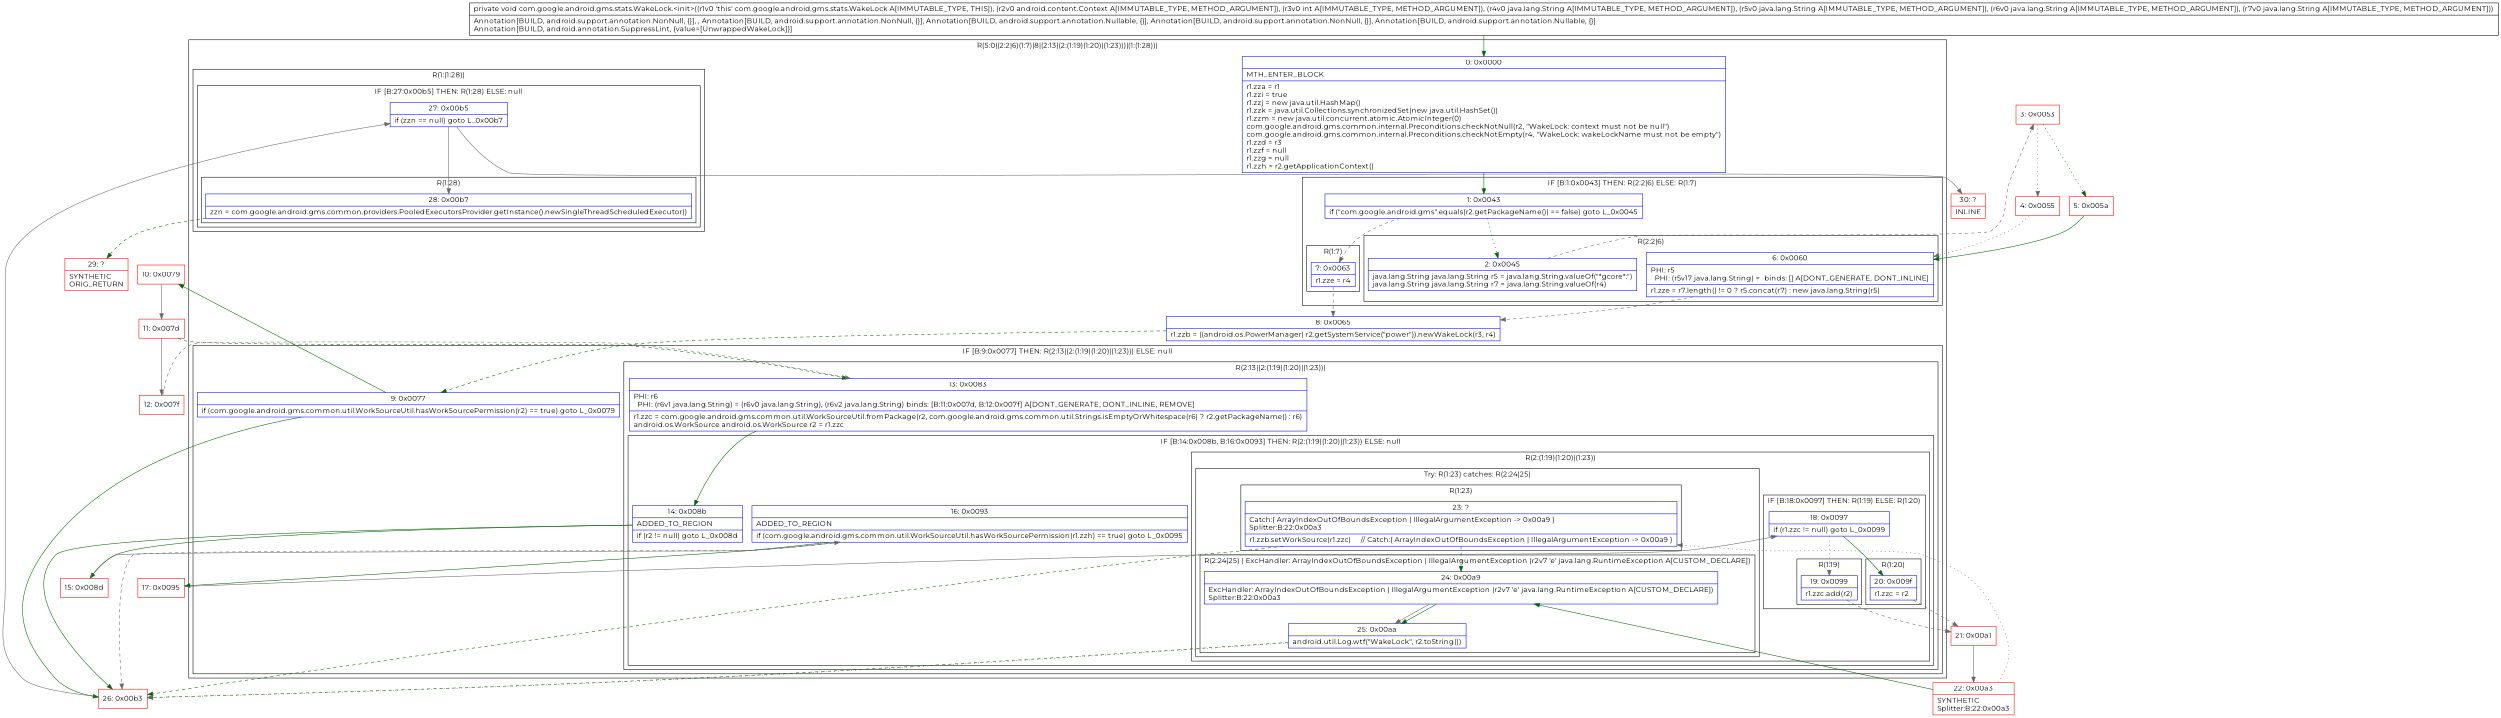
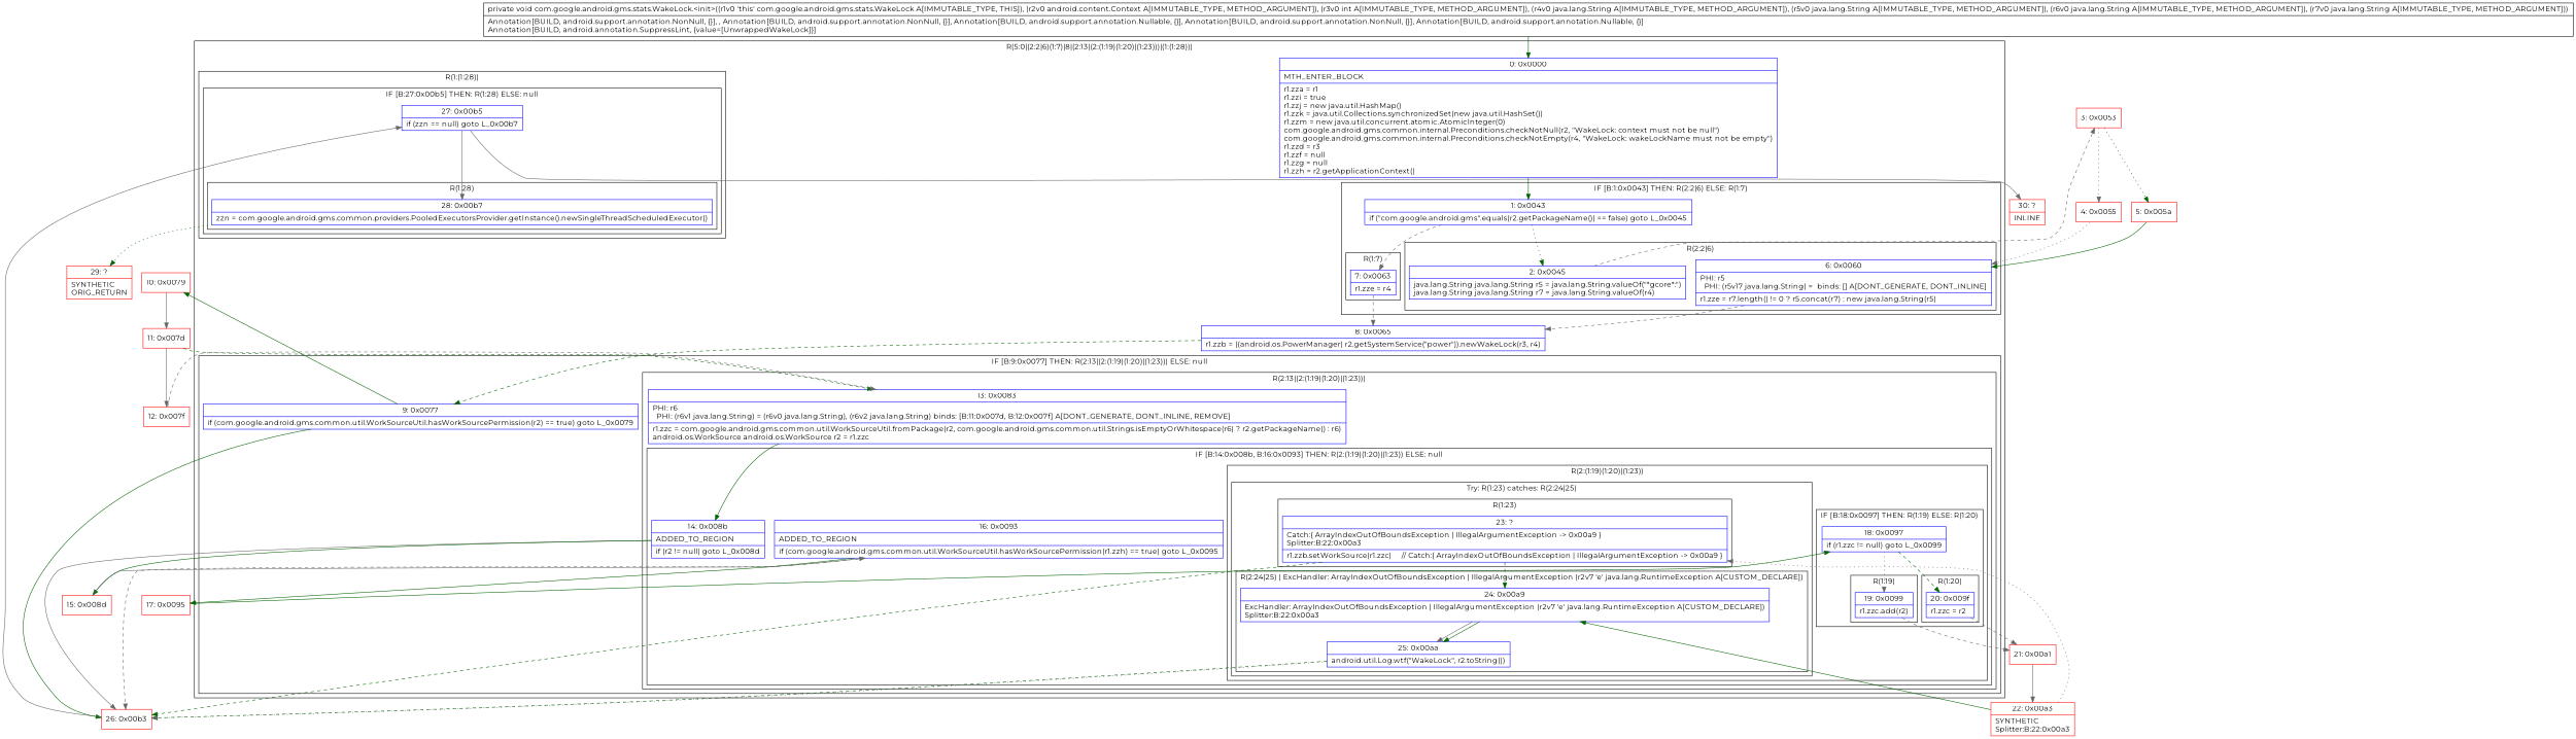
  digraph {
    fontname=Montserrat
    node [color=blue fontname=Montserrat shape=record]
    edge [color=gray40 fontname=Montserrat style=solid]
    n1 [label="{2\:\ 0x0045|java.lang.String java.lang.String r5 = java.lang.String.valueOf(\"*gcore*:\")\ljava.lang.String java.lang.String r7 = java.lang.String.valueOf(r4)\l}"]
    n2 [label="{6\:\ 0x0060|PHI: r5 \l  PHI: (r5v17 java.lang.String) =  binds: [] A[DONT_GENERATE, DONT_INLINE]\l|r1.zze = r7.length() != 0 ? r5.concat(r7) : new java.lang.String(r5)\l}"]
    n3 [label="{7\:\ 0x0063|r1.zze = r4\l}"]
    n4 [label="{1\:\ 0x0043|if (\"com.google.android.gms\".equals(r2.getPackageName()) == false) goto L_0x0045\l}"]
    n5 [label="{19\:\ 0x0099|r1.zzc.add(r2)\l}"]
    n6 [label="{20\:\ 0x009f|r1.zzc = r2\l}"]
    n7 [label="{18\:\ 0x0097|if (r1.zzc != null) goto L_0x0099\l}"]
    n8 [label="{23\:\ ?|Catch:\{ ArrayIndexOutOfBoundsException \| IllegalArgumentException \-\> 0x00a9 \}\lSplitter:B:22:0x00a3\l|r1.zzb.setWorkSource(r1.zzc)     \/\/ Catch:\{ ArrayIndexOutOfBoundsException \| IllegalArgumentException \-\> 0x00a9 \}\l}"]
    n9 [label="{24\:\ 0x00a9|ExcHandler: ArrayIndexOutOfBoundsException \| IllegalArgumentException (r2v7 'e' java.lang.RuntimeException A[CUSTOM_DECLARE])\lSplitter:B:22:0x00a3\l}"]
    n10 [label="{25\:\ 0x00aa|android.util.Log.wtf(\"WakeLock\", r2.toString())\l}"]
    n11 [label="{14\:\ 0x008b|ADDED_TO_REGION\l|if (r2 != null) goto L_0x008d\l}"]
    n12 [label="{16\:\ 0x0093|ADDED_TO_REGION\l|if (com.google.android.gms.common.util.WorkSourceUtil.hasWorkSourcePermission(r1.zzh) == true) goto L_0x0095\l}"]
    n13 [label="{13\:\ 0x0083|PHI: r6 \l  PHI: (r6v1 java.lang.String) = (r6v0 java.lang.String), (r6v2 java.lang.String) binds: [B:11:0x007d, B:12:0x007f] A[DONT_GENERATE, DONT_INLINE, REMOVE]\l|r1.zzc = com.google.android.gms.common.util.WorkSourceUtil.fromPackage(r2, com.google.android.gms.common.util.Strings.isEmptyOrWhitespace(r6) ? r2.getPackageName() : r6)\landroid.os.WorkSource android.os.WorkSource r2 = r1.zzc\l}"]
    n14 [label="{9\:\ 0x0077|if (com.google.android.gms.common.util.WorkSourceUtil.hasWorkSourcePermission(r2) == true) goto L_0x0079\l}"]
    n15 [label="{28\:\ 0x00b7|zzn = com.google.android.gms.common.providers.PooledExecutorsProvider.getInstance().newSingleThreadScheduledExecutor()\l}"]
    n16 [label="{27\:\ 0x00b5|if (zzn == null) goto L_0x00b7\l}"]
    n17 [label="{0\:\ 0x0000|MTH_ENTER_BLOCK\l|r1.zza = r1\lr1.zzi = true\lr1.zzj = new java.util.HashMap()\lr1.zzk = java.util.Collections.synchronizedSet(new java.util.HashSet())\lr1.zzm = new java.util.concurrent.atomic.AtomicInteger(0)\lcom.google.android.gms.common.internal.Preconditions.checkNotNull(r2, \"WakeLock: context must not be null\")\lcom.google.android.gms.common.internal.Preconditions.checkNotEmpty(r4, \"WakeLock: wakeLockName must not be empty\")\lr1.zzd = r3\lr1.zzf = null\lr1.zzg = null\lr1.zzh = r2.getApplicationContext()\l}"]
    n18 [label="{8\:\ 0x0065|r1.zzb = ((android.os.PowerManager) r2.getSystemService(\"power\")).newWakeLock(r3, r4)\l}"]
    n19 [color=red label="{3\:\ 0x0053}"]
    n20 [color=red label="{21\:\ 0x00a1}"]
    n21 [color=red label="{26\:\ 0x00b3}"]
    n22 [color=red label="{15\:\ 0x008d}"]
    n23 [color=red label="{17\:\ 0x0095}"]
    n24 [color=red label="{10\:\ 0x0079}"]
    n25 [color=red label="{29\:\ ?|SYNTHETIC\lORIG_RETURN\l}"]
    n26 [color=red label="{30\:\ ?|INLINE\l}"]
    n27 [color=red label="{4\:\ 0x0055}"]
    n28 [color=red label="{5\:\ 0x005a}"]
    n29 [color=red label="{11\:\ 0x007d}"]
    n30 [color=red label="{22\:\ 0x00a3|SYNTHETIC\lSplitter:B:22:0x00a3\l}"]
    n31 [color=red label="{12\:\ 0x007f}"]
    n32 [label="{private void com.google.android.gms.stats.WakeLock.\<init\>((r1v0 'this' com.google.android.gms.stats.WakeLock A[IMMUTABLE_TYPE, THIS]), (r2v0 android.content.Context A[IMMUTABLE_TYPE, METHOD_ARGUMENT]), (r3v0 int A[IMMUTABLE_TYPE, METHOD_ARGUMENT]), (r4v0 java.lang.String A[IMMUTABLE_TYPE, METHOD_ARGUMENT]), (r5v0 java.lang.String A[IMMUTABLE_TYPE, METHOD_ARGUMENT]), (r6v0 java.lang.String A[IMMUTABLE_TYPE, METHOD_ARGUMENT]), (r7v0 java.lang.String A[IMMUTABLE_TYPE, METHOD_ARGUMENT]))  | Annotation[BUILD, android.support.annotation.NonNull, \{\}], , Annotation[BUILD, android.support.annotation.NonNull, \{\}], Annotation[BUILD, android.support.annotation.Nullable, \{\}], Annotation[BUILD, android.support.annotation.NonNull, \{\}], Annotation[BUILD, android.support.annotation.Nullable, \{\}]\lAnnotation[BUILD, android.annotation.SuppressLint, \{value=[UnwrappedWakeLock]\}]\l}" color=""]
    subgraph cluster_1 {
      label="R(5:0|(2:2|6)(1:7)|8|(2:13|(2:(1:19)(1:20)|(1:23)))|(1:(1:28)))"
      n17
      n18
      subgraph cluster_2 {
        label="IF [B:1:0x0043] THEN: R(2:2|6) ELSE: R(1:7)"
        n4
        subgraph cluster_3 {
          label="R(2:2|6)"
          n1
          n2
        }
        subgraph cluster_4 {
          label="R(1:7)"
          n3
        }
      }
      subgraph cluster_5 {
        label="IF [B:9:0x0077] THEN: R(2:13|(2:(1:19)(1:20)|(1:23))) ELSE: null"
        n14
        subgraph cluster_6 {
          label="R(2:13|(2:(1:19)(1:20)|(1:23)))"
          n13
          subgraph cluster_7 {
            label="IF [B:14:0x008b, B:16:0x0093] THEN: R(2:(1:19)(1:20)|(1:23)) ELSE: null"
            n11
            n12
            subgraph cluster_8 {
              label="R(2:(1:19)(1:20)|(1:23))"
              subgraph cluster_9 {
                label="IF [B:18:0x0097] THEN: R(1:19) ELSE: R(1:20)"
                n7
                subgraph cluster_10 {
                  label="R(1:19)"
                  n5
                }
                subgraph cluster_11 {
                  label="R(1:20)"
                  n6
                }
              }
              subgraph cluster_12 {
                label="Try: R(1:23) catches: R(2:24|25)"
                subgraph cluster_13 {
                  label="R(1:23)"
                  n8
                }
                subgraph cluster_14 {
                  label="R(2:24|25) | ExcHandler: ArrayIndexOutOfBoundsException \| IllegalArgumentException (r2v7 'e' java.lang.RuntimeException A[CUSTOM_DECLARE])\l"
                  n9
                  n10
                }
              }
            }
          }
        }
      }
      subgraph cluster_15 {
        label="R(1:(1:28))"
        subgraph cluster_16 {
          label="IF [B:27:0x00b5] THEN: R(1:28) ELSE: null"
          n16
          subgraph cluster_17 {
            label="R(1:28)"
            n15
          }
        }
      }
    }
    subgraph cluster_18 {
      label="R(2:24|25) | ExcHandler: ArrayIndexOutOfBoundsException \| IllegalArgumentException (r2v7 'e' java.lang.RuntimeException A[CUSTOM_DECLARE])\l"
    }
    n1 -> n19 [style=dashed]
    n2 -> n18 [style=dashed]
    n3 -> n18 [style=dashed]
    n4 -> n1 [color=darkgreen style=dotted]
    n4 -> n3 [style=dashed]
    n5 -> n20 [style=dashed]
    n6 -> n20 [style=dashed]
    n7 -> n5 [style=dotted]
-   n7 -> n6 [color=darkgreen]
+   n7 -> n6 [color=darkgreen style=dashed]
    n8 -> n9 [color=darkgreen style=dashed]
    n8 -> n21 [color=darkgreen style=dashed]
    n9 -> n10
    n9 -> n10 [color=darkgreen]
    n10 -> n21 [color=darkgreen style=dashed]
    n10 -> n21 [style=dotted]
-   n11 -> n21 [color=darkgreen]
+   n11 -> n21
    n11 -> n22 [color=darkgreen]
    n12 -> n21 [style=dashed]
    n12 -> n23 [color=darkgreen]
    n13 -> n11 [color=darkgreen]
    n14 -> n21 [color=darkgreen]
    n14 -> n24 [color=darkgreen]
-   n15 -> n25 [color=darkgreen style=dashed]
+   n15 -> n25 [color=darkgreen style=dotted]
    n16 -> n15
    n16 -> n26
    n17 -> n4 [color=darkgreen]
    n18 -> n14 [color=darkgreen style=dashed]
    n19 -> n27 [style=dotted]
    n19 -> n28 [color=darkgreen style=dotted]
    n20 -> n30
    n21 -> n16
    n22 -> n12
-   n23 -> n7
+   n23 -> n7 [color=darkgreen]
    n24 -> n29
    n27 -> n2 [style=dotted]
    n28 -> n2 [color=darkgreen]
    n29 -> n13 [color=darkgreen style=dashed]
    n29 -> n31
    n30 -> n8 [style=dotted]
    n30 -> n9 [color=darkgreen]
    n31 -> n13 [style=dashed]
    n32 -> n17 [color=darkgreen]
  }
